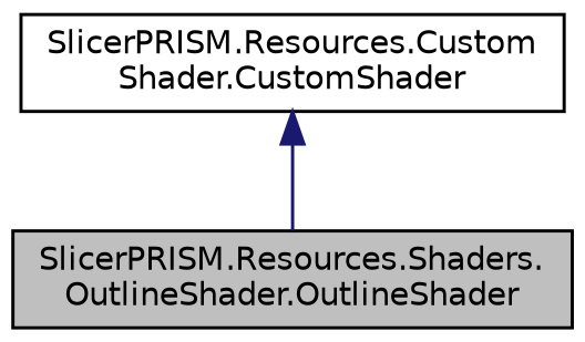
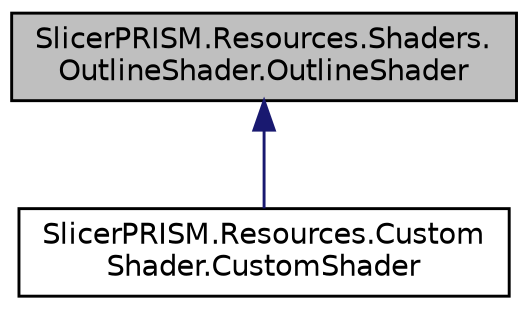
  digraph {
    node [color=black fontname=Helvetica fontsize=10 shape=record style=filled]
    n1 [fillcolor=grey75 fontcolor=black height=0.2 label="SlicerPRISM.Resources.Shaders.\lOutlineShader.OutlineShader" width=0.4]
    n2 [fillcolor=white height=0.2 label="SlicerPRISM.Resources.Custom\lShader.CustomShader" width=0.4]
-   n2 -> n1 [color=midnightblue dir=back fontname=Helvetica fontsize=10 labelfontname=Helvetica labelfontsize=10 style=solid]
+   n1 -> n2 [color=midnightblue dir=back fontname=Helvetica fontsize=10 labelfontname=Helvetica labelfontsize=10 style=solid]
  }
